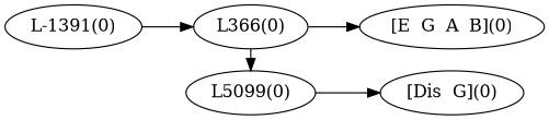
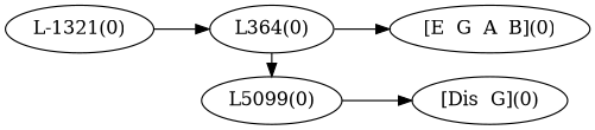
  digraph {
    rankdir=LR
    "L5099(0)"
-   "L366(0)"
-   "L-1391(0)"
+   "L366(0)" [label="L364(0)"]
+   "L-1391(0)" [label="L-1321(0)"]
    "[Dis  G](0)"
    "[E  G  A  B](0)"
    subgraph sub_1 {
      rank=same
      "L5099(0)"
      "L366(0)"
    }
    subgraph sub_2 {
      rank=min
      "L-1391(0)"
    }
    subgraph sub_3 {
      rank=max
      "[Dis  G](0)"
      "[E  G  A  B](0)"
    }
    "L5099(0)" -> "[Dis  G](0)"
    "L366(0)" -> "L5099(0)"
    "L366(0)" -> "[E  G  A  B](0)"
    "L-1391(0)" -> "L366(0)"
  }
